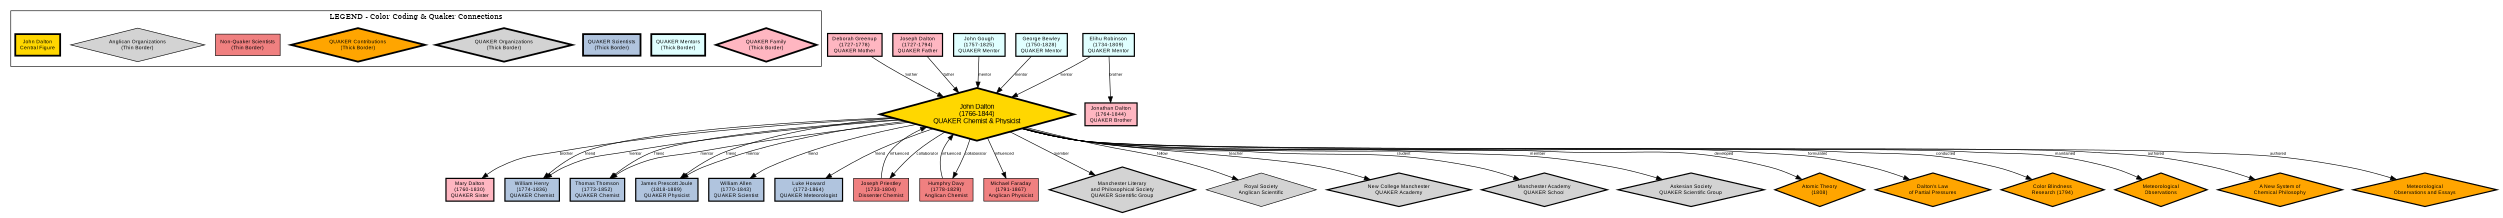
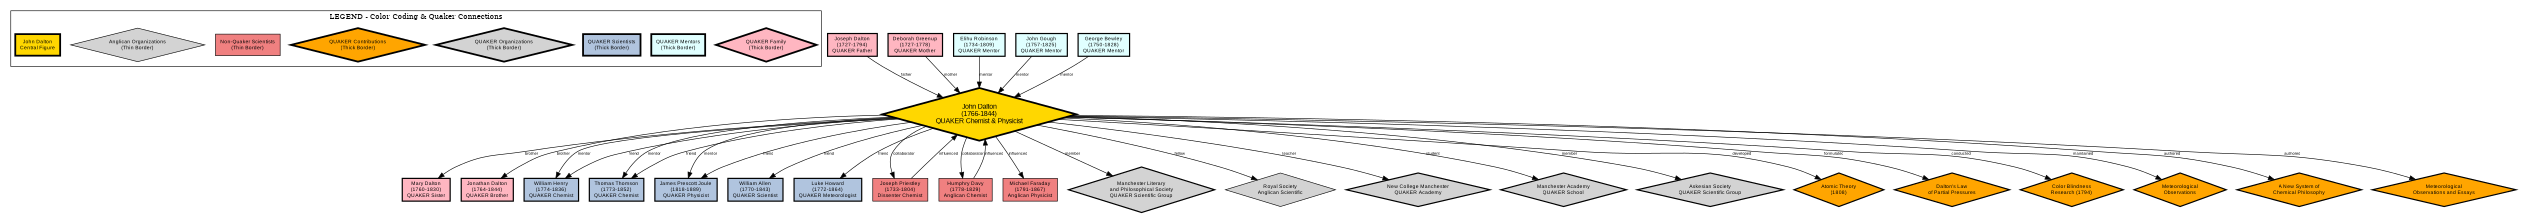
  digraph {
    rankdir=TB
    node [fillcolor=lightgray fontname=Arial fontsize=9 penwidth=2 shape=box style=filled]
    edge [fontname=Arial fontsize=7]
    "QUAKER Family\n(Thick Border)" [fillcolor=lightpink fontweight=bold penwidth=3 shape=diamond]
    "QUAKER Mentors\n(Thick Border)" [fillcolor=lightcyan fontweight=bold penwidth=3]
    "QUAKER Scientists\n(Thick Border)" [fillcolor=lightsteelblue fontweight=bold penwidth=3]
    "QUAKER Organizations\n(Thick Border)" [fontweight=bold penwidth=3 shape=diamond]
    "QUAKER Contributions\n(Thick Border)" [fillcolor=orange fontweight=bold penwidth=3 shape=diamond]
    "Non-Quaker Scientists\n(Thin Border)" [fillcolor=lightcoral penwidth=""]
    "Anglican Organizations\n(Thin Border)" [shape=diamond penwidth=""]
    "John Dalton\nCentral Figure" [fillcolor=gold fontweight=bold penwidth=3]
    "John Dalton\n(1766-1844)\nQUAKER Chemist & Physicist" [fillcolor=gold fontsize=11 fontweight=bold penwidth=3 shape=diamond]
    "Mary Dalton\n(1760-1830)\nQUAKER Sister" [fillcolor=lightpink]
    "Jonathan Dalton\n(1764-1844)\nQUAKER Brother" [fillcolor=lightpink]
    "William Henry\n(1774-1836)\nQUAKER Chemist" [fillcolor=lightsteelblue]
    "Thomas Thomson\n(1773-1852)\nQUAKER Chemist" [fillcolor=lightsteelblue]
    "James Prescott Joule\n(1818-1889)\nQUAKER Physicist" [fillcolor=lightsteelblue]
    "William Allen\n(1770-1843)\nQUAKER Scientist" [fillcolor=lightsteelblue]
    "Luke Howard\n(1772-1864)\nQUAKER Meteorologist" [fillcolor=lightsteelblue]
    "Joseph Priestley\n(1733-1804)\nDissenter Chemist" [fillcolor=lightcoral penwidth=""]
    "Humphry Davy\n(1778-1829)\nAnglican Chemist" [fillcolor=lightcoral penwidth=""]
    "Michael Faraday\n(1791-1867)\nAnglican Physicist" [fillcolor=lightcoral penwidth=""]
    "Manchester Literary\nand Philosophical Society\nQUAKER Scientific Group" [shape=diamond]
    "Royal Society\nAnglican Scientific" [shape=diamond penwidth=""]
    "New College Manchester\nQUAKER Academy" [shape=diamond]
    "Manchester Academy\nQUAKER School" [shape=diamond]
    "Askesian Society\nQUAKER Scientific Group" [shape=diamond]
    "Atomic Theory\n(1808)" [fillcolor=orange shape=diamond]
    "Dalton's Law\nof Partial Pressures" [fillcolor=orange shape=diamond]
    "Color Blindness\nResearch (1794)" [fillcolor=orange shape=diamond]
    "Meteorological\nObservations" [fillcolor=orange shape=diamond]
    "A New System of\nChemical Philosophy" [fillcolor=orange shape=diamond]
    "Meteorological\nObservations and Essays" [fillcolor=orange shape=diamond]
    "Joseph Dalton\n(1727-1794)\nQUAKER Father" [fillcolor=lightpink]
    "Deborah Greenup\n(1727-1778)\nQUAKER Mother" [fillcolor=lightpink]
    "Elihu Robinson\n(1734-1809)\nQUAKER Mentor" [fillcolor=lightcyan]
    "John Gough\n(1757-1825)\nQUAKER Mentor" [fillcolor=lightcyan]
    "George Bewley\n(1750-1828)\nQUAKER Mentor" [fillcolor=lightcyan]
    subgraph cluster_1 {
      fillcolor=white
      fontsize=12
      fontweight=bold
      label="LEGEND - Color Coding & Quaker Connections"
      style=filled
      "QUAKER Family\n(Thick Border)"
      "QUAKER Mentors\n(Thick Border)"
      "QUAKER Scientists\n(Thick Border)"
      "QUAKER Organizations\n(Thick Border)"
      "QUAKER Contributions\n(Thick Border)"
      "Non-Quaker Scientists\n(Thin Border)"
      "Anglican Organizations\n(Thin Border)"
      "John Dalton\nCentral Figure"
    }
    "John Dalton\n(1766-1844)\nQUAKER Chemist & Physicist" -> "Mary Dalton\n(1760-1830)\nQUAKER Sister" [label=brother]
-   "Elihu Robinson\n(1734-1809)\nQUAKER Mentor" -> "Jonathan Dalton\n(1764-1844)\nQUAKER Brother" [label=brother]
+   "John Dalton\n(1766-1844)\nQUAKER Chemist & Physicist" -> "Jonathan Dalton\n(1764-1844)\nQUAKER Brother" [label=brother]
    "John Dalton\n(1766-1844)\nQUAKER Chemist & Physicist" -> "William Henry\n(1774-1836)\nQUAKER Chemist" [label=mentor]
    "John Dalton\n(1766-1844)\nQUAKER Chemist & Physicist" -> "William Henry\n(1774-1836)\nQUAKER Chemist" [label=friend]
    "John Dalton\n(1766-1844)\nQUAKER Chemist & Physicist" -> "Thomas Thomson\n(1773-1852)\nQUAKER Chemist" [label=mentor]
    "John Dalton\n(1766-1844)\nQUAKER Chemist & Physicist" -> "Thomas Thomson\n(1773-1852)\nQUAKER Chemist" [label=friend]
    "John Dalton\n(1766-1844)\nQUAKER Chemist & Physicist" -> "James Prescott Joule\n(1818-1889)\nQUAKER Physicist" [label=mentor]
    "John Dalton\n(1766-1844)\nQUAKER Chemist & Physicist" -> "James Prescott Joule\n(1818-1889)\nQUAKER Physicist" [label=friend]
    "John Dalton\n(1766-1844)\nQUAKER Chemist & Physicist" -> "William Allen\n(1770-1843)\nQUAKER Scientist" [label=friend]
    "John Dalton\n(1766-1844)\nQUAKER Chemist & Physicist" -> "Luke Howard\n(1772-1864)\nQUAKER Meteorologist" [label=friend]
    "John Dalton\n(1766-1844)\nQUAKER Chemist & Physicist" -> "Joseph Priestley\n(1733-1804)\nDissenter Chemist" [label=collaborator]
    "John Dalton\n(1766-1844)\nQUAKER Chemist & Physicist" -> "Humphry Davy\n(1778-1829)\nAnglican Chemist" [label=collaborator]
    "John Dalton\n(1766-1844)\nQUAKER Chemist & Physicist" -> "Michael Faraday\n(1791-1867)\nAnglican Physicist" [label=influenced]
    "John Dalton\n(1766-1844)\nQUAKER Chemist & Physicist" -> "Manchester Literary\nand Philosophical Society\nQUAKER Scientific Group" [label=member]
    "John Dalton\n(1766-1844)\nQUAKER Chemist & Physicist" -> "Royal Society\nAnglican Scientific" [label=fellow]
    "John Dalton\n(1766-1844)\nQUAKER Chemist & Physicist" -> "New College Manchester\nQUAKER Academy" [label=teacher]
    "John Dalton\n(1766-1844)\nQUAKER Chemist & Physicist" -> "Manchester Academy\nQUAKER School" [label=student]
    "John Dalton\n(1766-1844)\nQUAKER Chemist & Physicist" -> "Askesian Society\nQUAKER Scientific Group" [label=member]
    "John Dalton\n(1766-1844)\nQUAKER Chemist & Physicist" -> "Atomic Theory\n(1808)" [label=developed]
    "John Dalton\n(1766-1844)\nQUAKER Chemist & Physicist" -> "Dalton's Law\nof Partial Pressures" [label=formulated]
    "John Dalton\n(1766-1844)\nQUAKER Chemist & Physicist" -> "Color Blindness\nResearch (1794)" [label=conducted]
    "John Dalton\n(1766-1844)\nQUAKER Chemist & Physicist" -> "Meteorological\nObservations" [label=maintained]
    "John Dalton\n(1766-1844)\nQUAKER Chemist & Physicist" -> "A New System of\nChemical Philosophy" [label=authored]
    "John Dalton\n(1766-1844)\nQUAKER Chemist & Physicist" -> "Meteorological\nObservations and Essays" [label=authored]
    "Joseph Priestley\n(1733-1804)\nDissenter Chemist" -> "John Dalton\n(1766-1844)\nQUAKER Chemist & Physicist" [label=influenced]
    "Humphry Davy\n(1778-1829)\nAnglican Chemist" -> "John Dalton\n(1766-1844)\nQUAKER Chemist & Physicist" [label=influenced]
    "Joseph Dalton\n(1727-1794)\nQUAKER Father" -> "John Dalton\n(1766-1844)\nQUAKER Chemist & Physicist" [label=father]
    "Deborah Greenup\n(1727-1778)\nQUAKER Mother" -> "John Dalton\n(1766-1844)\nQUAKER Chemist & Physicist" [label=mother]
    "Elihu Robinson\n(1734-1809)\nQUAKER Mentor" -> "John Dalton\n(1766-1844)\nQUAKER Chemist & Physicist" [label=mentor]
    "John Gough\n(1757-1825)\nQUAKER Mentor" -> "John Dalton\n(1766-1844)\nQUAKER Chemist & Physicist" [label=mentor]
    "George Bewley\n(1750-1828)\nQUAKER Mentor" -> "John Dalton\n(1766-1844)\nQUAKER Chemist & Physicist" [label=mentor]
  }
